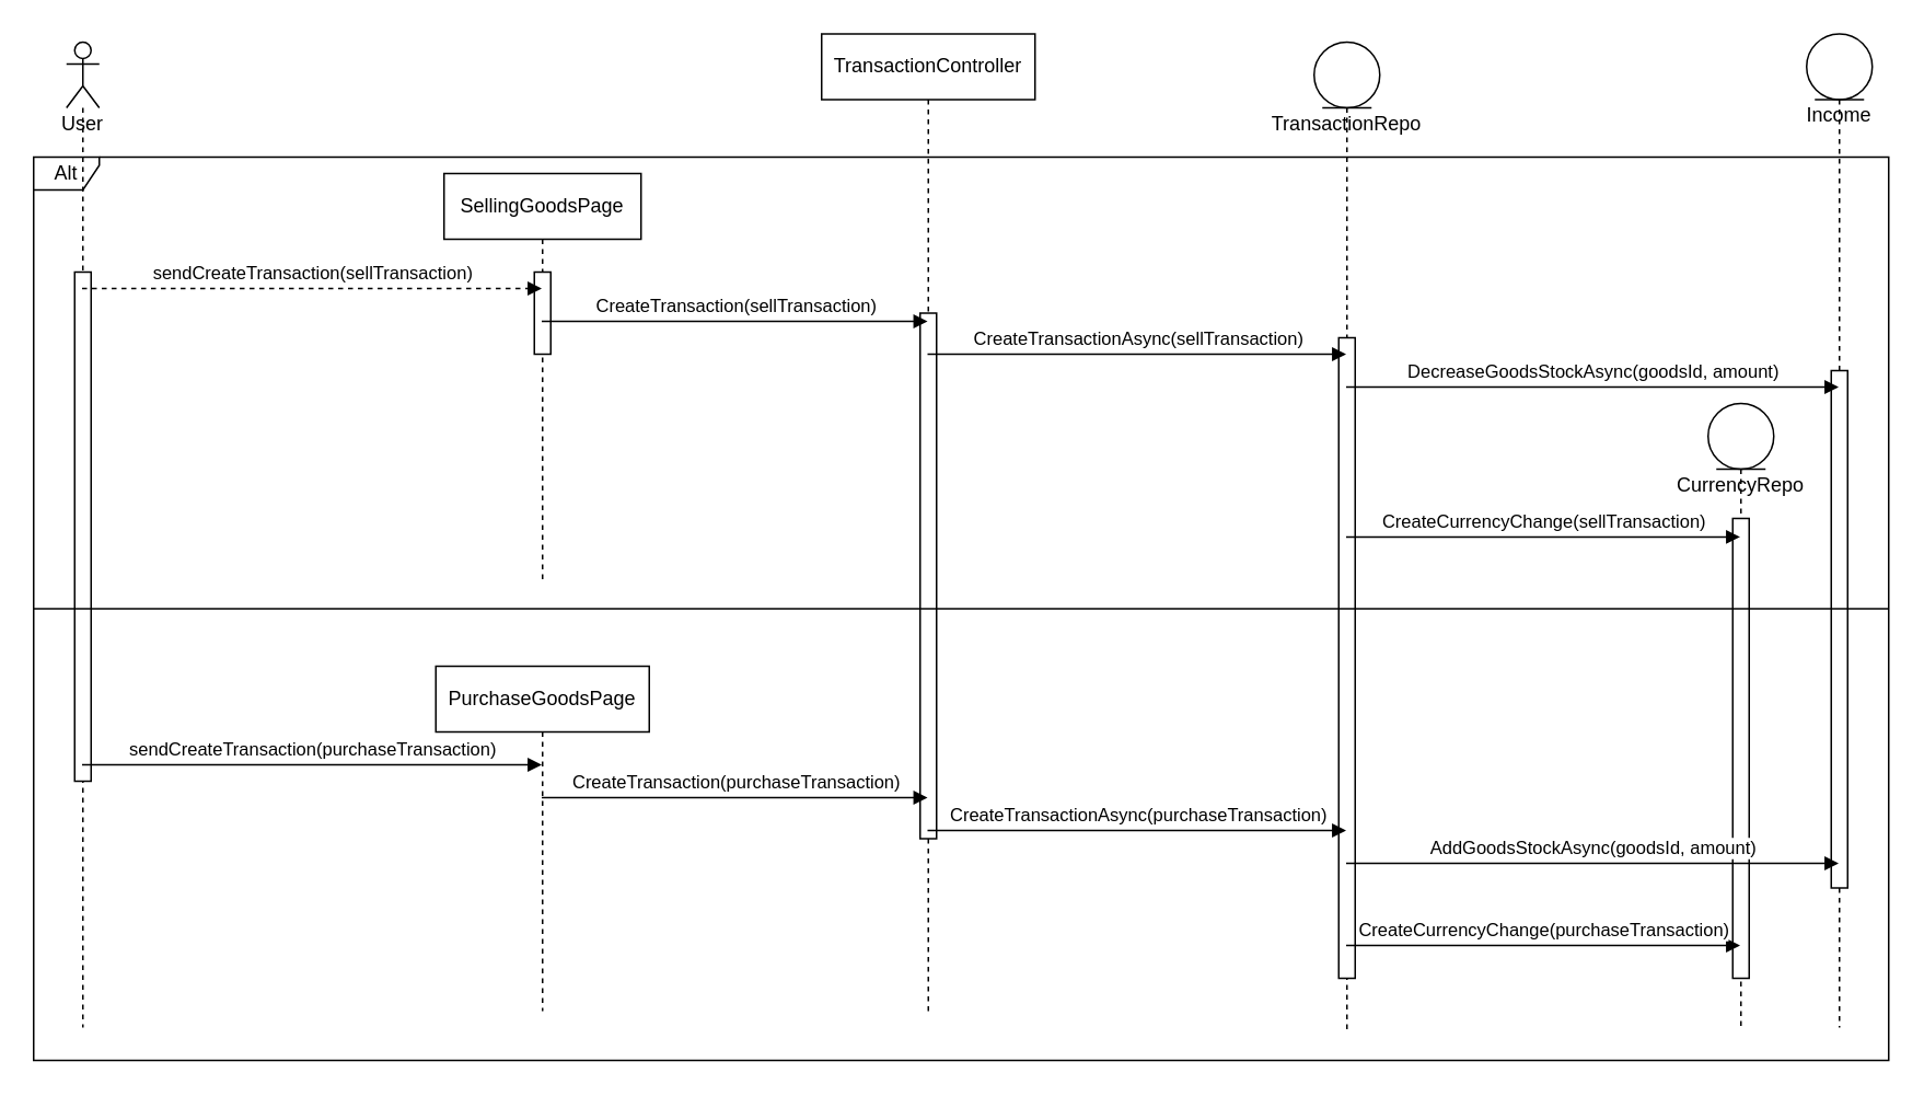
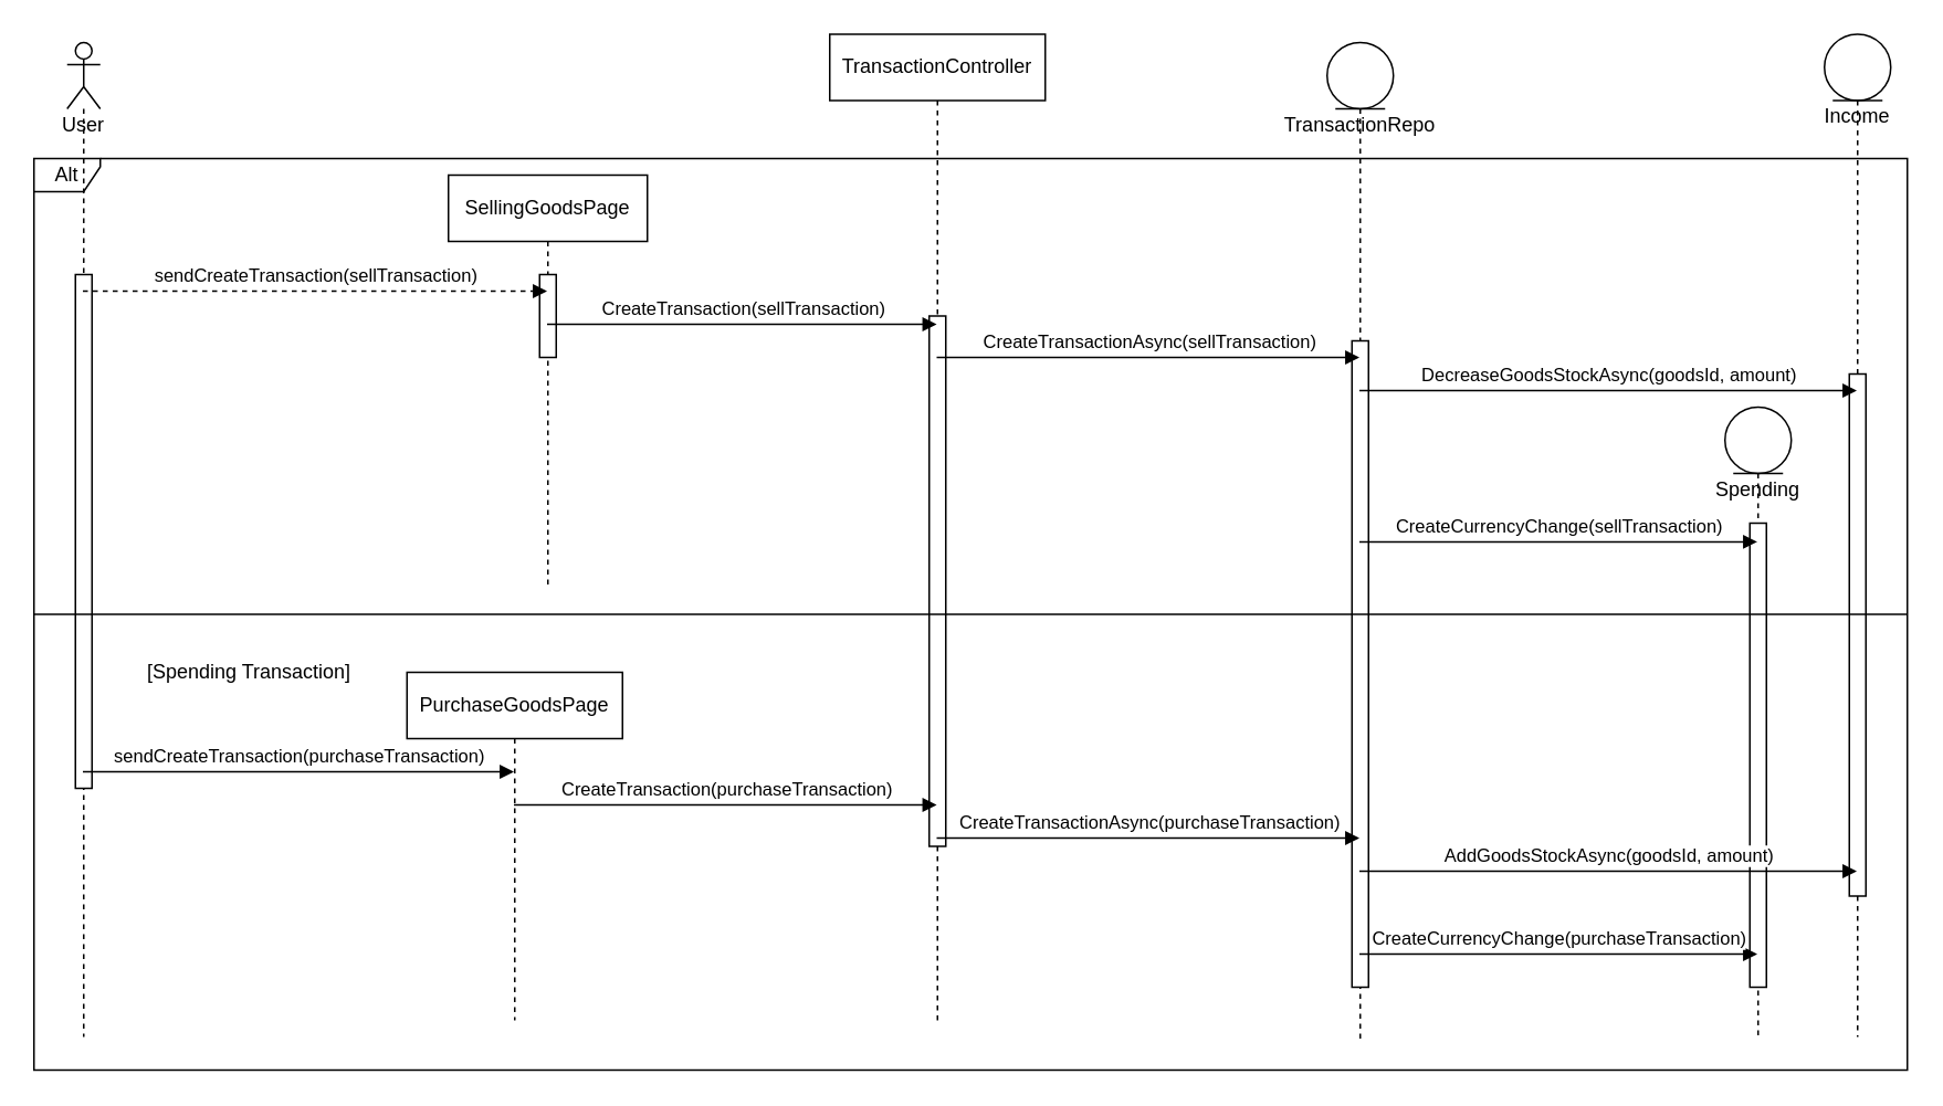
  <mxCell id="0" />
  <mxCell id="1" parent="0" />
  <mxCell id="2" value="Alt" style="shape=umlFrame;whiteSpace=wrap;html=1;width=40;height=20;" parent="1" vertex="1"><mxGeometry x="20" y="95" width="1130" height="550" as="geometry" /></mxCell>
  <mxCell id="3" value="User" style="shape=umlLifeline;participant=umlActor;perimeter=lifelinePerimeter;whiteSpace=wrap;html=1;container=1;collapsible=0;recursiveResize=0;verticalAlign=top;spacingTop=36;outlineConnect=0;" parent="1" vertex="1"><mxGeometry x="40" y="25" width="20" height="600" as="geometry" /></mxCell>
  <mxCell id="4" value="" style="html=1;points=[];perimeter=orthogonalPerimeter;" vertex="1" parent="3"><mxGeometry x="5" y="140" width="10" height="310" as="geometry" /></mxCell>
  <mxCell id="5" value="SellingGoodsPage" style="shape=umlLifeline;perimeter=lifelinePerimeter;whiteSpace=wrap;html=1;container=1;collapsible=0;recursiveResize=0;outlineConnect=0;" parent="1" vertex="1"><mxGeometry x="270" y="105" width="120" height="250" as="geometry" /></mxCell>
  <mxCell id="6" value="" style="html=1;points=[];perimeter=orthogonalPerimeter;" vertex="1" parent="5"><mxGeometry x="55" y="60" width="10" height="50" as="geometry" /></mxCell>
  <mxCell id="7" value="sendCreateTransaction(sellTransaction)" style="html=1;verticalAlign=bottom;endArrow=block;dashed=1;" parent="1" source="3" target="5" edge="1"><mxGeometry width="80" relative="1" as="geometry"><mxPoint x="370" y="225" as="sourcePoint" /><mxPoint x="450" y="225" as="targetPoint" /><Array as="points"><mxPoint x="190" y="175" /></Array></mxGeometry></mxCell>
  <mxCell id="8" value="TransactionController" style="shape=umlLifeline;perimeter=lifelinePerimeter;whiteSpace=wrap;html=1;container=1;collapsible=0;recursiveResize=0;outlineConnect=0;" parent="1" vertex="1"><mxGeometry x="500" y="20" width="130" height="595" as="geometry" /></mxCell>
  <mxCell id="9" value="" style="html=1;points=[];perimeter=orthogonalPerimeter;" vertex="1" parent="8"><mxGeometry x="60" y="170" width="10" height="320" as="geometry" /></mxCell>
  <mxCell id="10" value="CreateTransaction(sellTransaction)" style="html=1;verticalAlign=bottom;endArrow=block;" parent="1" source="5" target="8" edge="1"><mxGeometry width="80" relative="1" as="geometry"><mxPoint x="370" y="225" as="sourcePoint" /><mxPoint x="450" y="225" as="targetPoint" /><Array as="points"><mxPoint x="400" y="195" /></Array></mxGeometry></mxCell>
  <mxCell id="11" value="TransactionRepo" style="shape=umlLifeline;participant=umlEntity;perimeter=lifelinePerimeter;whiteSpace=wrap;html=1;container=1;collapsible=0;recursiveResize=0;verticalAlign=top;spacingTop=36;outlineConnect=0;" vertex="1" parent="1"><mxGeometry x="800" y="25" width="40" height="602.5" as="geometry" /></mxCell>
  <mxCell id="12" value="" style="html=1;points=[];perimeter=orthogonalPerimeter;" vertex="1" parent="11"><mxGeometry x="15" y="180" width="10" height="390" as="geometry" /></mxCell>
  <mxCell id="13" value="CreateTransactionAsync(sellTransaction)" style="html=1;verticalAlign=bottom;endArrow=block;" edge="1" parent="1" source="8" target="11"><mxGeometry width="80" relative="1" as="geometry"><mxPoint x="480" y="245" as="sourcePoint" /><mxPoint x="560" y="245" as="targetPoint" /><Array as="points"><mxPoint x="710" y="215" /></Array></mxGeometry></mxCell>
  <mxCell id="14" value="Income" style="shape=umlLifeline;participant=umlEntity;perimeter=lifelinePerimeter;whiteSpace=wrap;html=1;container=1;collapsible=0;recursiveResize=0;verticalAlign=top;spacingTop=36;outlineConnect=0;" vertex="1" parent="1"><mxGeometry x="1100" y="20" width="40" height="605" as="geometry" /></mxCell>
  <mxCell id="15" value="" style="html=1;points=[];perimeter=orthogonalPerimeter;" vertex="1" parent="14"><mxGeometry x="15" y="205" width="10" height="315" as="geometry" /></mxCell>
  <mxCell id="16" value="DecreaseGoodsStockAsync(goodsId, amount)" style="html=1;verticalAlign=bottom;endArrow=block;" edge="1" parent="1" source="11" target="14"><mxGeometry width="80" relative="1" as="geometry"><mxPoint x="790" y="235" as="sourcePoint" /><mxPoint x="870" y="235" as="targetPoint" /><Array as="points"><mxPoint x="980" y="235" /></Array></mxGeometry></mxCell>
- <mxCell id="17" value="CurrencyRepo" style="shape=umlLifeline;participant=umlEntity;perimeter=lifelinePerimeter;whiteSpace=wrap;html=1;container=1;collapsible=0;recursiveResize=0;verticalAlign=top;spacingTop=36;outlineConnect=0;" vertex="1" parent="1"><mxGeometry x="1040" y="245" width="40" height="380" as="geometry" /></mxCell>
+ <mxCell id="17" value="Spending" style="shape=umlLifeline;participant=umlEntity;perimeter=lifelinePerimeter;whiteSpace=wrap;html=1;container=1;collapsible=0;recursiveResize=0;verticalAlign=top;spacingTop=36;outlineConnect=0;" vertex="1" parent="1"><mxGeometry x="1040" y="245" width="40" height="380" as="geometry" /></mxCell>
  <mxCell id="18" value="" style="html=1;points=[];perimeter=orthogonalPerimeter;" vertex="1" parent="17"><mxGeometry x="15" y="70" width="10" height="280" as="geometry" /></mxCell>
  <mxCell id="19" value="CreateCurrencyChange(sellTransaction)" style="html=1;verticalAlign=bottom;endArrow=block;" edge="1" parent="1" source="11" target="17"><mxGeometry width="80" relative="1" as="geometry"><mxPoint x="790" y="235" as="sourcePoint" /><mxPoint x="870" y="235" as="targetPoint" /></mxGeometry></mxCell>
  <mxCell id="20" value="" style="line;strokeWidth=1;fillColor=none;align=left;verticalAlign=middle;spacingTop=-1;spacingLeft=3;spacingRight=3;rotatable=0;labelPosition=right;points=[];portConstraint=eastwest;" vertex="1" parent="1"><mxGeometry x="20" y="366" width="1130" height="8" as="geometry" /></mxCell>
- <mxCell id="21" value="PurchaseGoodsPage" style="shape=umlLifeline;perimeter=lifelinePerimeter;whiteSpace=wrap;html=1;container=1;collapsible=0;recursiveResize=0;outlineConnect=0;" vertex="1" parent="1"><mxGeometry x="265" y="405" width="130" height="210" as="geometry" /></mxCell>
+ <mxCell id="21" value="PurchaseGoodsPage" style="shape=umlLifeline;perimeter=lifelinePerimeter;whiteSpace=wrap;html=1;container=1;collapsible=0;recursiveResize=0;outlineConnect=0;" vertex="1" parent="1"><mxGeometry x="245" y="405" width="130" height="210" as="geometry" /></mxCell>
  <mxCell id="22" value="sendCreateTransaction(purchaseTransaction)" style="html=1;verticalAlign=bottom;endArrow=block;" edge="1" parent="1" source="3" target="21"><mxGeometry width="80" relative="1" as="geometry"><mxPoint x="59.324" y="185" as="sourcePoint" /><mxPoint x="339.5" y="185" as="targetPoint" /><Array as="points"><mxPoint x="210" y="465" /></Array></mxGeometry></mxCell>
  <mxCell id="23" value="CreateTransaction(purchaseTransaction)" style="html=1;verticalAlign=bottom;endArrow=block;" edge="1" parent="1" source="21" target="8"><mxGeometry width="80" relative="1" as="geometry"><mxPoint x="339.324" y="205" as="sourcePoint" /><mxPoint x="604.5" y="205" as="targetPoint" /><Array as="points"><mxPoint x="430" y="485" /></Array></mxGeometry></mxCell>
  <mxCell id="24" value="CreateTransactionAsync(purchaseTransaction)" style="html=1;verticalAlign=bottom;endArrow=block;" edge="1" parent="1" source="8" target="11"><mxGeometry width="80" relative="1" as="geometry"><mxPoint x="604.5" y="225" as="sourcePoint" /><mxPoint x="869.5" y="225" as="targetPoint" /><Array as="points"><mxPoint x="760" y="505" /></Array></mxGeometry></mxCell>
  <mxCell id="25" value="AddGoodsStockAsync(goodsId, amount)" style="html=1;verticalAlign=bottom;endArrow=block;" edge="1" parent="1" source="11" target="14"><mxGeometry width="80" relative="1" as="geometry"><mxPoint x="869.5" y="245" as="sourcePoint" /><mxPoint x="1129.5" y="245" as="targetPoint" /><Array as="points"><mxPoint x="1000" y="525" /></Array></mxGeometry></mxCell>
  <mxCell id="26" value="CreateCurrencyChange(purchaseTransaction)" style="html=1;verticalAlign=bottom;endArrow=block;" edge="1" parent="1" source="11" target="17"><mxGeometry width="80" relative="1" as="geometry"><mxPoint x="869.5" y="333.75" as="sourcePoint" /><mxPoint x="1079.5" y="333.75" as="targetPoint" /><Array as="points"><mxPoint x="940" y="575" /></Array></mxGeometry></mxCell>
+ <mxCell id="27" value="[Spending Transaction]" style="text;html=1;strokeColor=none;fillColor=none;align=center;verticalAlign=middle;whiteSpace=wrap;rounded=0;" vertex="1" parent="1"><mxGeometry x="80" y="395" width="140" height="20" as="geometry" /></mxCell>
